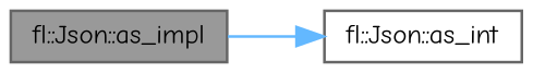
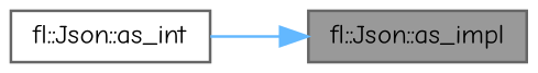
  digraph {
    rankdir=LR
    fontname="Comic Neue"
    node [fontname="Comic Neue" fontsize=10 shape=box style=filled]
    n1 [color=gray40 fillcolor=grey60 fontcolor=black height=0.2 label="fl::Json::as_impl" width=0.4]
    n2 [color=grey40 fillcolor=white height=0.2 label="fl::Json::as_int" width=0.4]
-   n1 -> n2 [color=steelblue1 fontname="Comic Neue" fontsize=10 labelfontname=Helvetica labelfontsize=10 style=solid]
+   n2 -> n1 [color=steelblue1 fontname="Comic Neue" fontsize=10 labelfontname=Helvetica labelfontsize=10 style=solid]
  }
